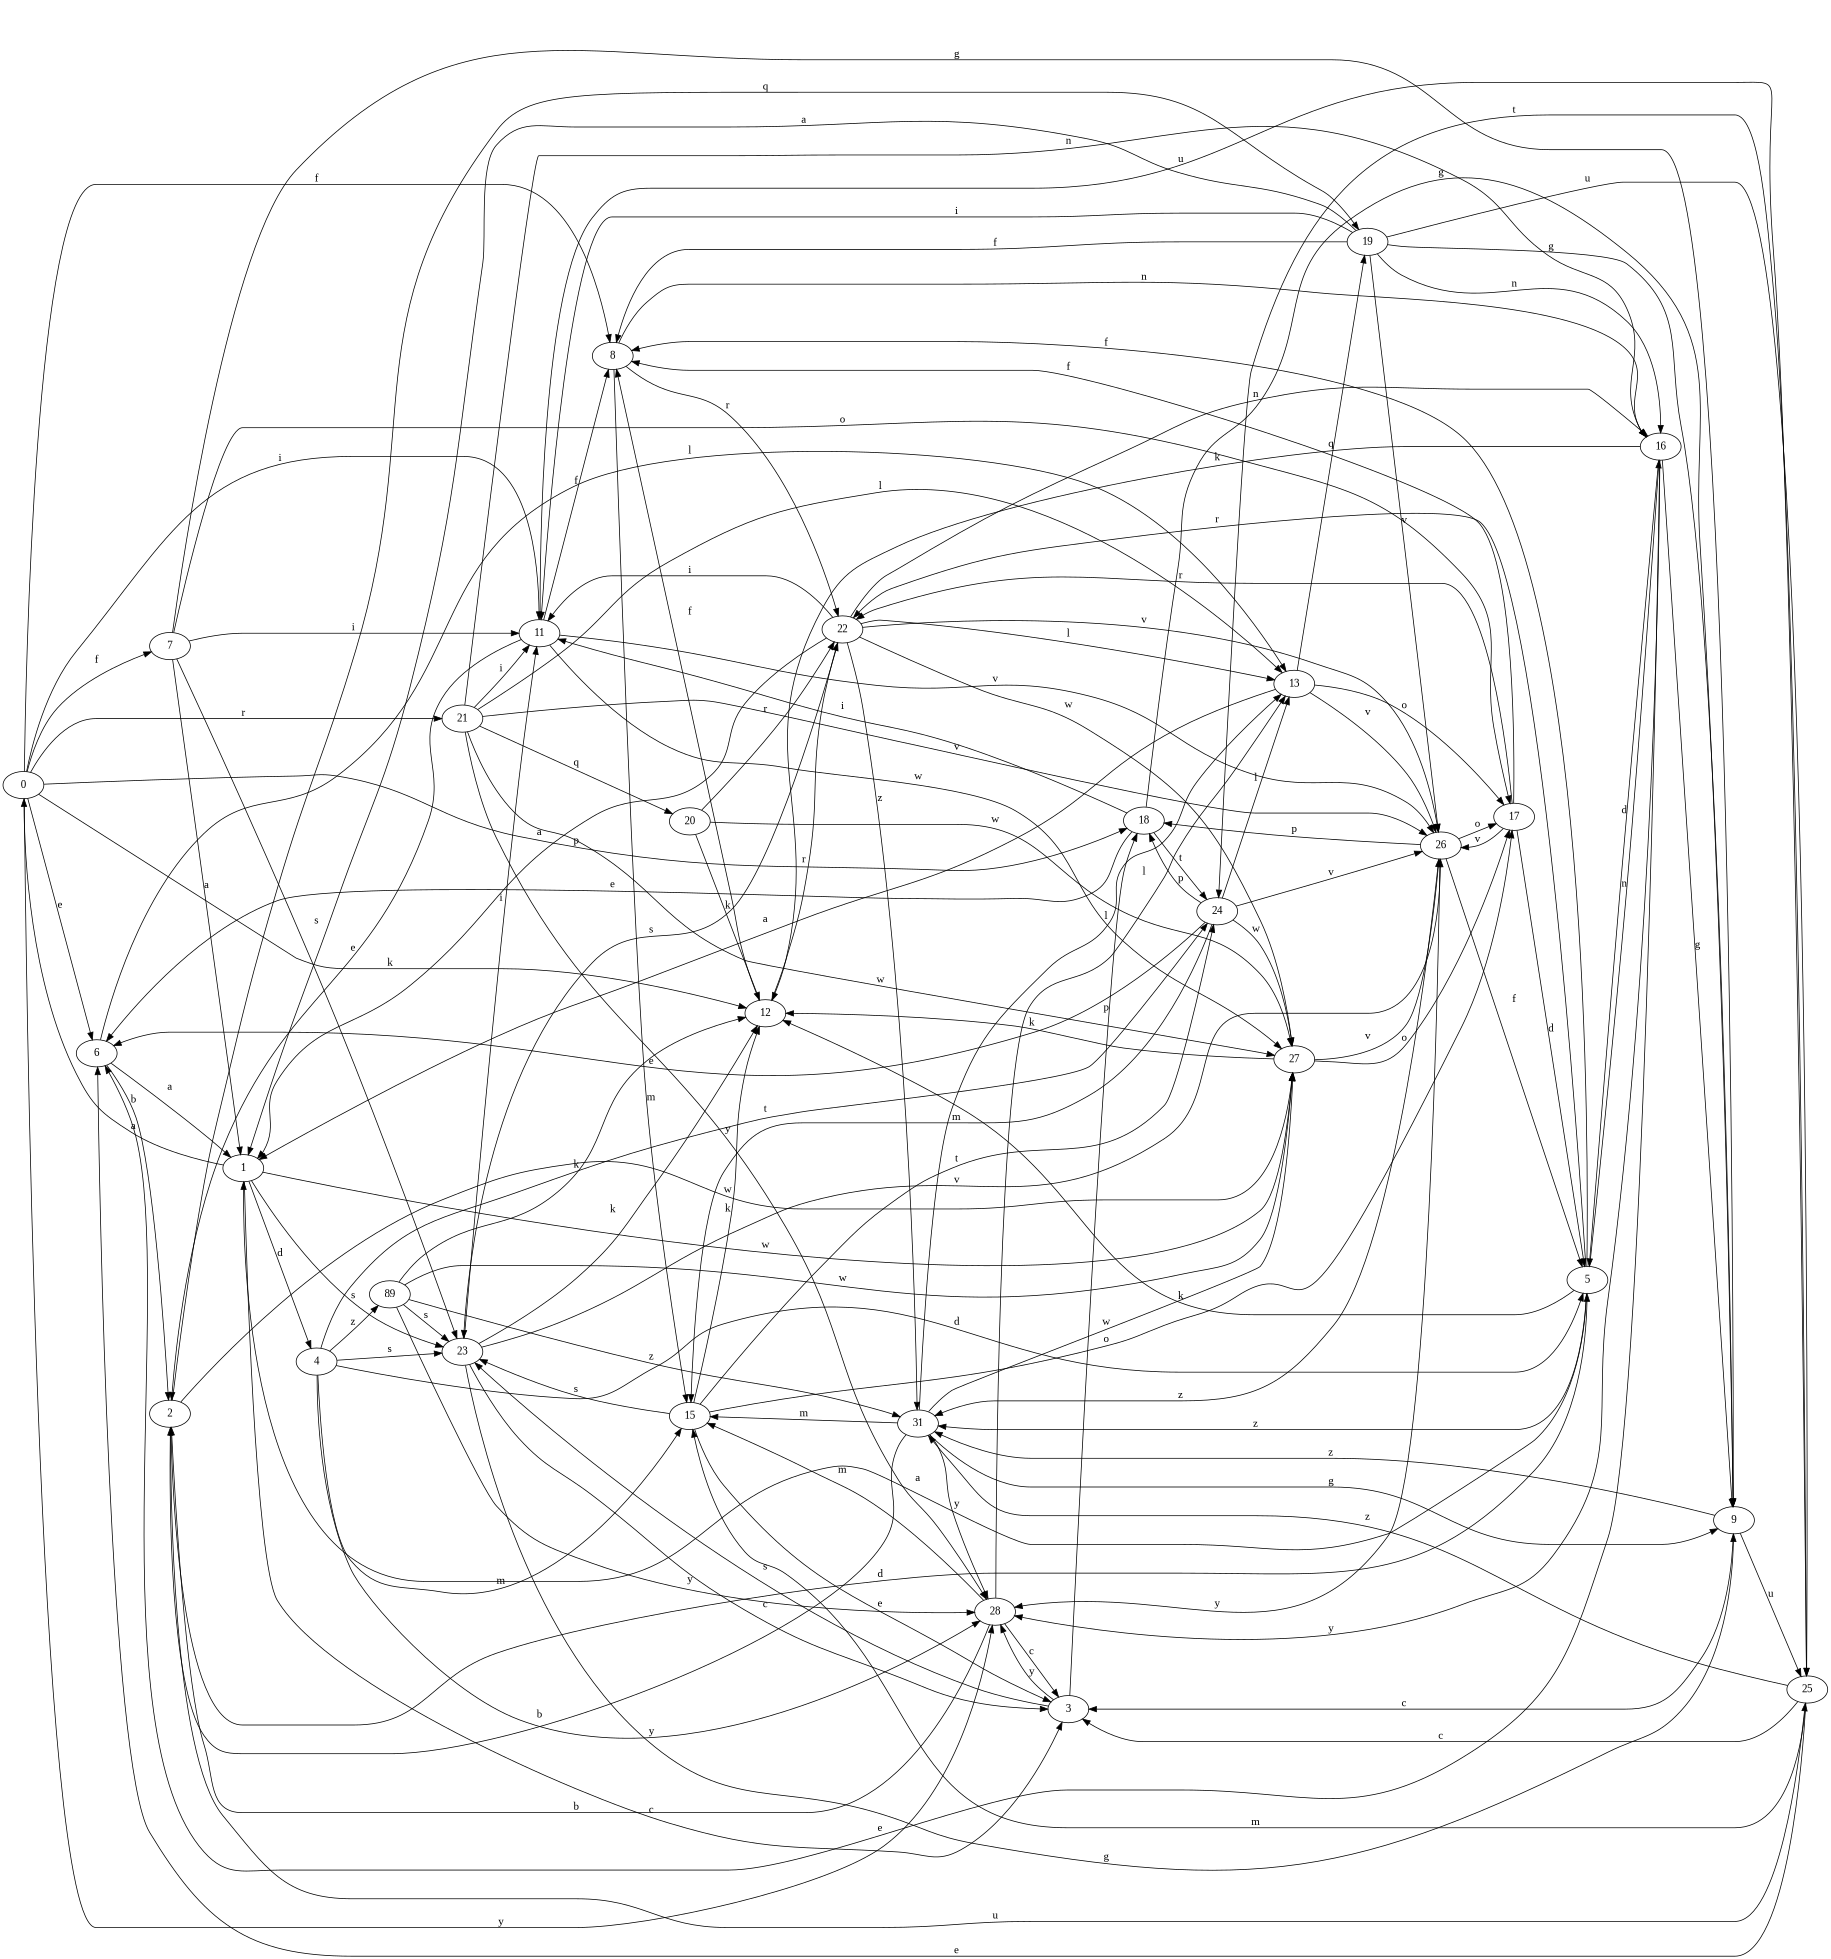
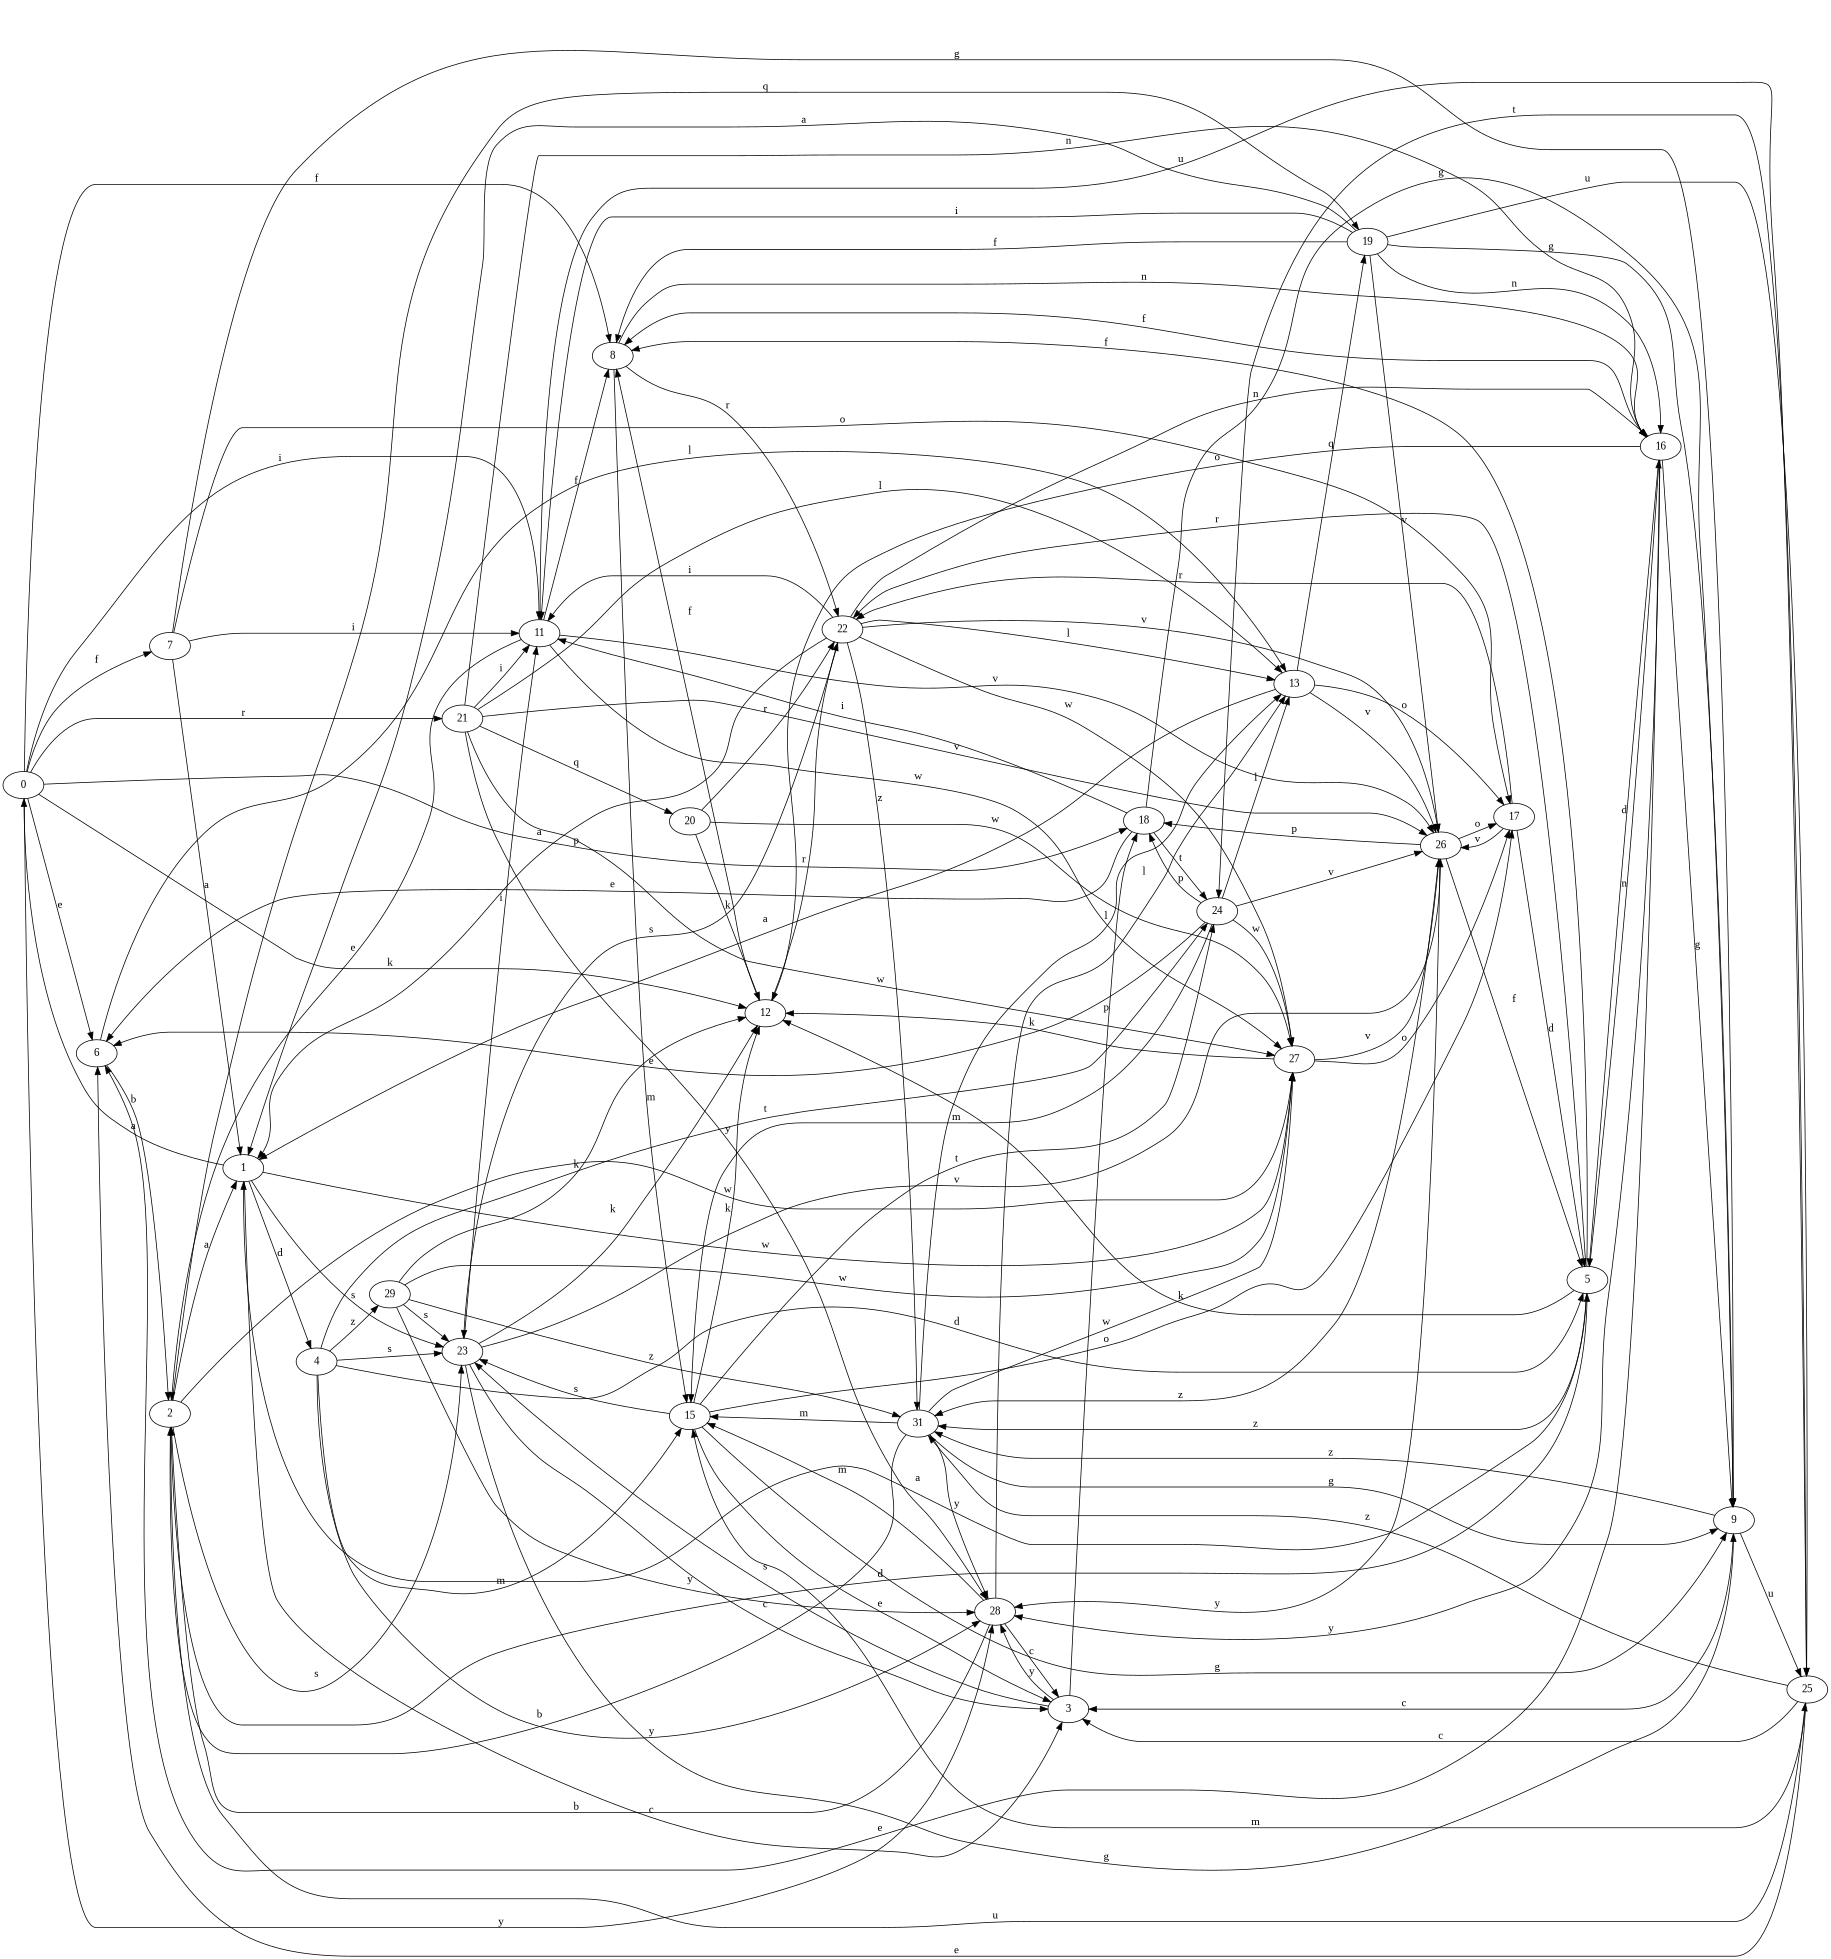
  strict digraph {
    fontname="Liberation Serif"
    rankdir=LR
    node [fontname="Liberation Serif"]
    edge [fontname="Liberation Serif"]
    0
    6
    7
    8
    11
    12
    18
    21
    28
    2
    13
    1
    9
    17
    15
    16
    22
    27
    25
    26
    24
    20
    3
    4
    23
    5
-   29 [label=89]
+   29
    19
    31
    0 -> 6 [label=e]
    0 -> 7 [label=f]
    0 -> 8 [label=f]
    0 -> 11 [label=i]
    0 -> 12 [label=k]
    0 -> 18 [label=p]
    0 -> 21 [label=r]
    0 -> 28 [label=y]
    6 -> 2 [label=b]
    6 -> 13 [label=l]
    7 -> 11 [label=i]
    7 -> 1 [label=a]
    7 -> 9 [label=g]
    7 -> 17 [label=o]
    8 -> 15 [label=m]
    8 -> 16 [label=n]
    8 -> 22 [label=r]
    11 -> 8 [label=f]
    11 -> 2 [label=e]
    11 -> 27 [label=w]
    11 -> 25 [label=u]
    11 -> 26 [label=v]
    12 -> 8 [label=f]
    12 -> 22 [label=r]
    18 -> 6 [label=e]
    18 -> 11 [label=i]
    18 -> 9 [label=g]
    18 -> 24 [label=t]
    21 -> 11 [label=i]
    21 -> 28 [label=y]
    21 -> 13 [label=l]
    21 -> 16 [label=n]
    21 -> 27 [label=w]
    21 -> 26 [label=v]
    21 -> 20 [label=q]
    28 -> 2 [label=b]
    28 -> 13 [label=l]
    28 -> 15 [label=m]
    28 -> 3 [label=c]
-   6 -> 1 [label=a]
+   2 -> 1 [label=a]
    2 -> 27 [label=w]
    2 -> 25 [label=u]
-   7 -> 23 [label=s]
+   2 -> 23 [label=s]
    2 -> 5 [label=d]
    2 -> 19 [label=q]
    13 -> 1 [label=a]
    13 -> 17 [label=o]
    13 -> 26 [label=v]
    13 -> 19 [label=q]
    1 -> 0 [label=a]
    1 -> 27 [label=w]
    1 -> 3 [label=c]
    1 -> 4 [label=d]
    1 -> 23 [label=s]
    9 -> 25 [label=u]
    9 -> 3 [label=c]
    9 -> 31 [label=z]
    17 -> 22 [label=r]
    17 -> 26 [label=v]
    17 -> 5 [label=d]
    15 -> 12 [label=k]
+   15 -> 9 [label=g]
    15 -> 17 [label=o]
    15 -> 24 [label=t]
    15 -> 3 [label=e]
    15 -> 23 [label=s]
    16 -> 6 [label=e]
-   17 -> 8 [label=f]
-   16 -> 12 [label=k]
+   16 -> 8 [label=f]
+   16 -> 12 [label=o]
    16 -> 28 [label=y]
    16 -> 9 [label=g]
    16 -> 5 [label=d]
    22 -> 11 [label=i]
    22 -> 13 [label=l]
    22 -> 1 [label=a]
    22 -> 16 [label=n]
    22 -> 27 [label=w]
    22 -> 26 [label=v]
    22 -> 23 [label=s]
    22 -> 31 [label=z]
    27 -> 12 [label=k]
    27 -> 17 [label=o]
    27 -> 26 [label=v]
    25 -> 6 [label=e]
    25 -> 15 [label=m]
    25 -> 24 [label=t]
    25 -> 3 [label=c]
    25 -> 31 [label=z]
    26 -> 18 [label=p]
    26 -> 28 [label=y]
    26 -> 17 [label=o]
    26 -> 5 [label=f]
    26 -> 31 [label=z]
    24 -> 6 [label=e]
    24 -> 18 [label=p]
    24 -> 13 [label=l]
    24 -> 15 [label=m]
    24 -> 27 [label=w]
    24 -> 26 [label=v]
    20 -> 12 [label=k]
    20 -> 22 [label=r]
    20 -> 27 [label=w]
    3 -> 18 [label=p]
    3 -> 28 [label=y]
    3 -> 23 [label=s]
    4 -> 28 [label=y]
    4 -> 15 [label=m]
    4 -> 24 [label=t]
    4 -> 23 [label=s]
    4 -> 5 [label=d]
    4 -> 29 [label=z]
    23 -> 11 [label=i]
    23 -> 12 [label=k]
    23 -> 9 [label=g]
    23 -> 26 [label=v]
    23 -> 3 [label=c]
    5 -> 8 [label=f]
    5 -> 12 [label=k]
    5 -> 1 [label=a]
    5 -> 16 [label=n]
    5 -> 22 [label=r]
    5 -> 31 [label=z]
    29 -> 12 [label=k]
    29 -> 28 [label=y]
    29 -> 27 [label=w]
    29 -> 23 [label=s]
    29 -> 31 [label=z]
    19 -> 8 [label=f]
    19 -> 11 [label=i]
    19 -> 1 [label=a]
    19 -> 9 [label=g]
    19 -> 16 [label=n]
    19 -> 25 [label=u]
    19 -> 26 [label=v]
    31 -> 28 [label=y]
    31 -> 2 [label=b]
    31 -> 13 [label=l]
    31 -> 9 [label=g]
    31 -> 15 [label=m]
    31 -> 27 [label=w]
  }
